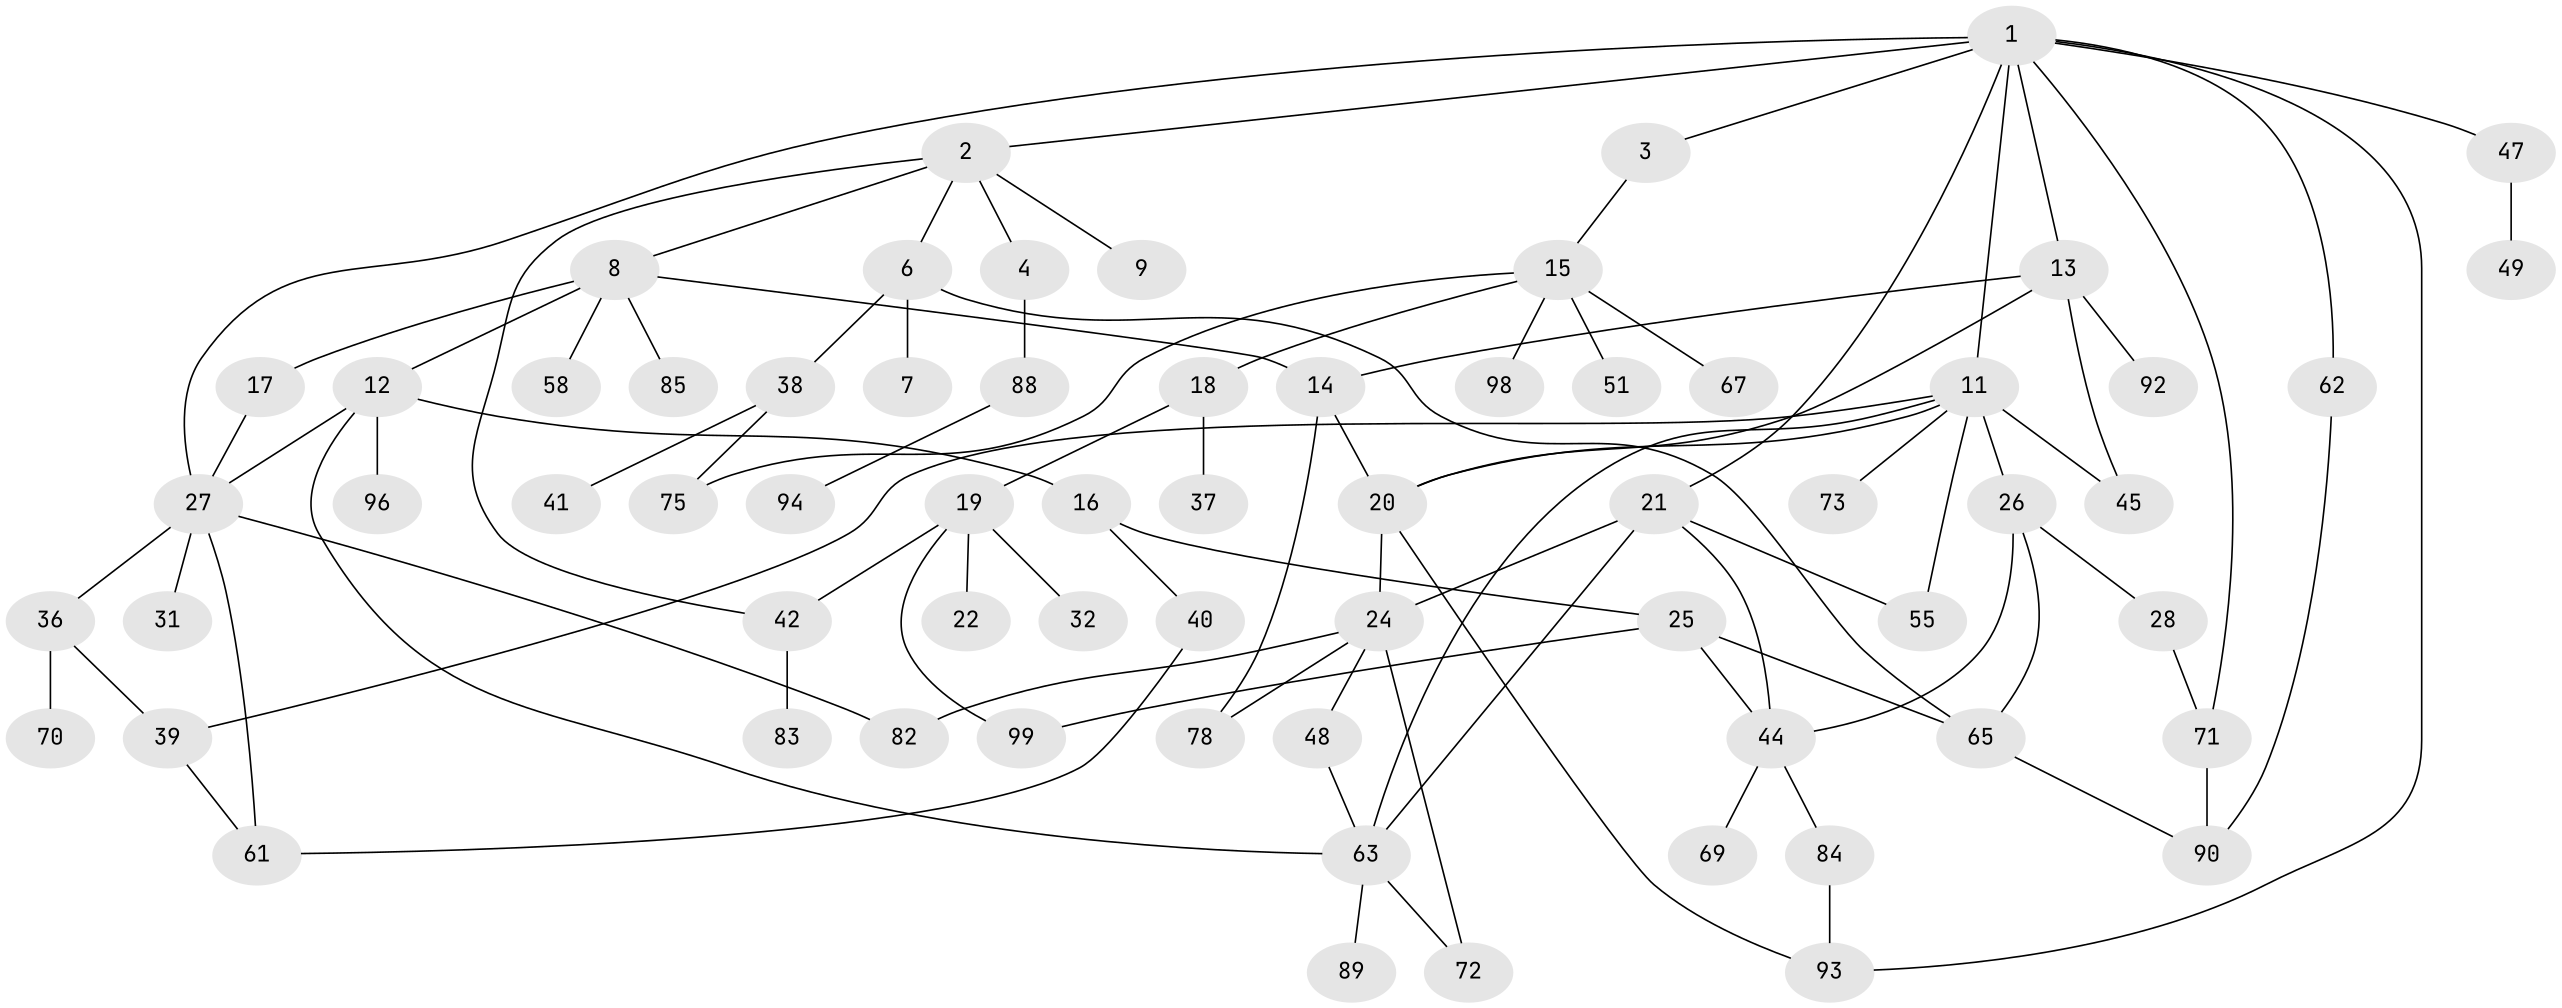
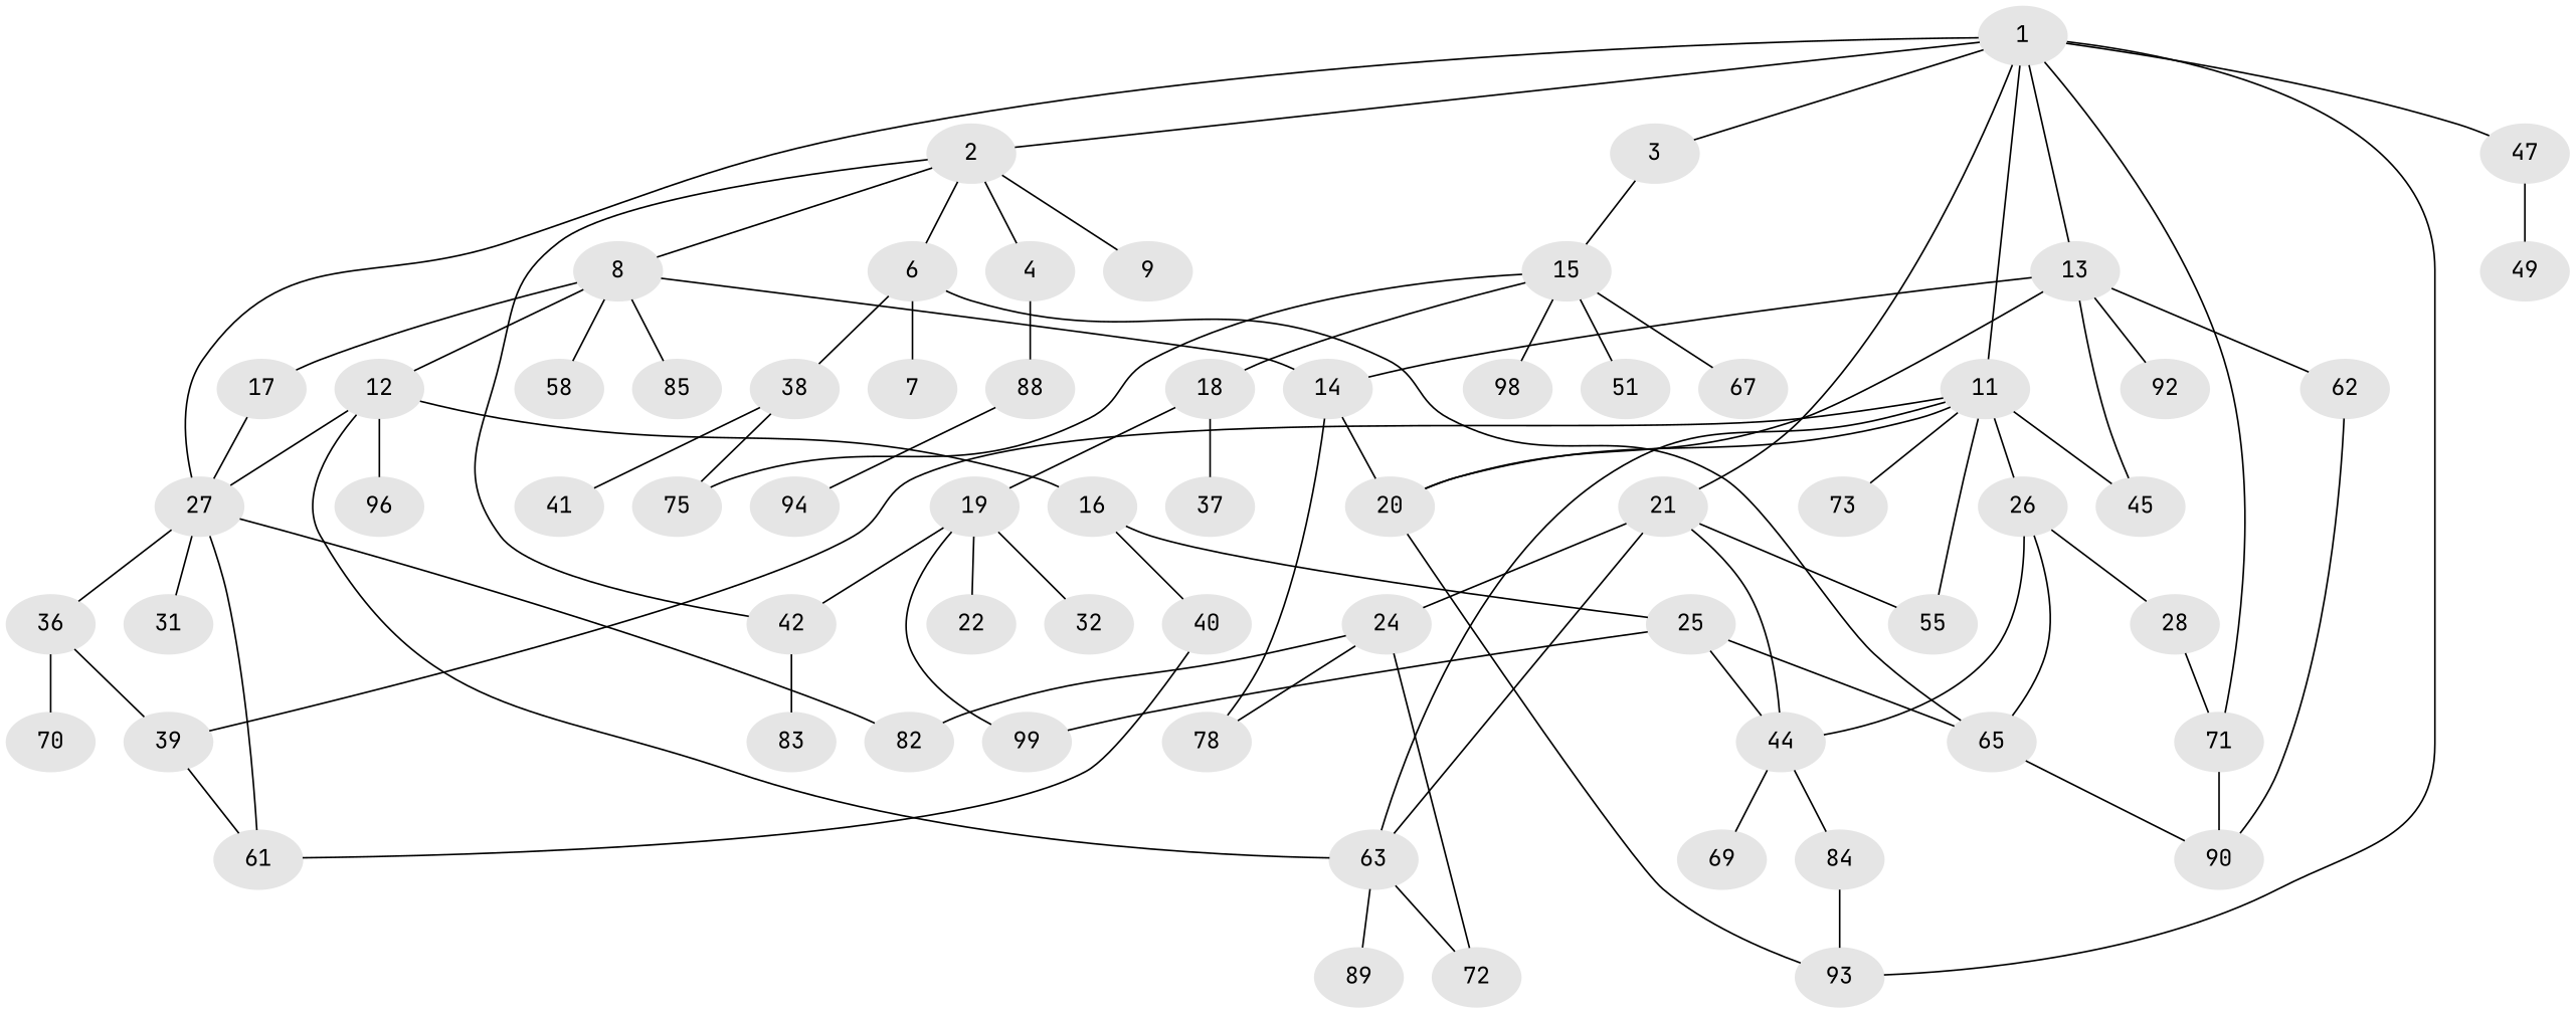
  graph {
    fontname="JetBrains Mono"
    node [color=gray90 fontname="JetBrains Mono" style=filled]
    edge [fontname="JetBrains Mono"]
    1 [super="+22"]
    2 [super="+5"]
    3
    11 [super="+33"]
    13 [super="+23"]
    21
    27 [super="+34"]
    47
    62
    71 [super="+86"]
    93
    4
    6 [super="+30"]
    8 [super="+29"]
    9
    42 [super="+74"]
    15 [super="+43"]
    20 [super="+100"]
    26 [super="+97"]
    39 [super="+68"]
    45 [super="+46"]
    55 [super="+76"]
    63 [super="+81"]
    73
    14
    92
    24 [super="+53"]
    44 [super="+57"]
    36
    31 [super="+35"]
    61
    82
    49
    90 [super="+91"]
    88
    7 [super="+10"]
    38 [super="+64"]
    65 [super="+80"]
    12 [super="+95"]
    17 [super="+60"]
    58
    85
    83
    18 [super="+79"]
    51
    67
    75 [super="+87"]
    98
    94
    41
    16
    96
    78
    28
    72
    89
    25 [super="+59"]
    40
    19 [super="+54"]
    37
    99
    32 [super="+50"]
    n63 [label=22]
-   48 [super="+56"]
    69
    84
    70
    1 -- 2
    1 -- 3
    1 -- 11
    1 -- 13
    1 -- 21
    1 -- 27
    1 -- 47
-   1 -- 62
+   13 -- 62
    1 -- 71
    1 -- 93
    2 -- 4
    2 -- 6
    2 -- 8
    2 -- 9
    2 -- 42
    3 -- 15
    11 -- 20
    11 -- 26
    11 -- 39
    11 -- 45
    11 -- 55
    11 -- 63
    11 -- 73
    13 -- 20
    13 -- 45 [weight=2]
    13 -- 14
    13 -- 92
    21 -- 55
    21 -- 63
    21 -- 24
    21 -- 44
    27 -- 36
    27 -- 31
    27 -- 61
    27 -- 82
    47 -- 49
    62 -- 90
    71 -- 90
    4 -- 88
    6 -- 7
    6 -- 38
    6 -- 65
    8 -- 14
    8 -- 12
    8 -- 17
    8 -- 58
    8 -- 85
    42 -- 83
    15 -- 18
    15 -- 51
    15 -- 67
    15 -- 75
    15 -- 98
    20 -- 93
-   20 -- 24
    26 -- 44
    26 -- 65
    26 -- 28
    39 -- 61
    63 -- 72
    63 -- 89
    14 -- 20
    14 -- 78
    24 -- 82
    24 -- 78
    24 -- 72
-   24 -- 48
    44 -- 69
    44 -- 84
    36 -- 39
    36 -- 70
    88 -- 94
    38 -- 75
    38 -- 41
    65 -- 90
    12 -- 27
    12 -- 63
    12 -- 16
    12 -- 96
    17 -- 27
    18 -- 19
    18 -- 37
    16 -- 25
    16 -- 40
    28 -- 71
    25 -- 44
    25 -- 65
    25 -- 99
    40 -- 61
    19 -- 42
    19 -- 99
    19 -- 32
    19 -- n63
-   48 -- 63
    84 -- 93
  }
